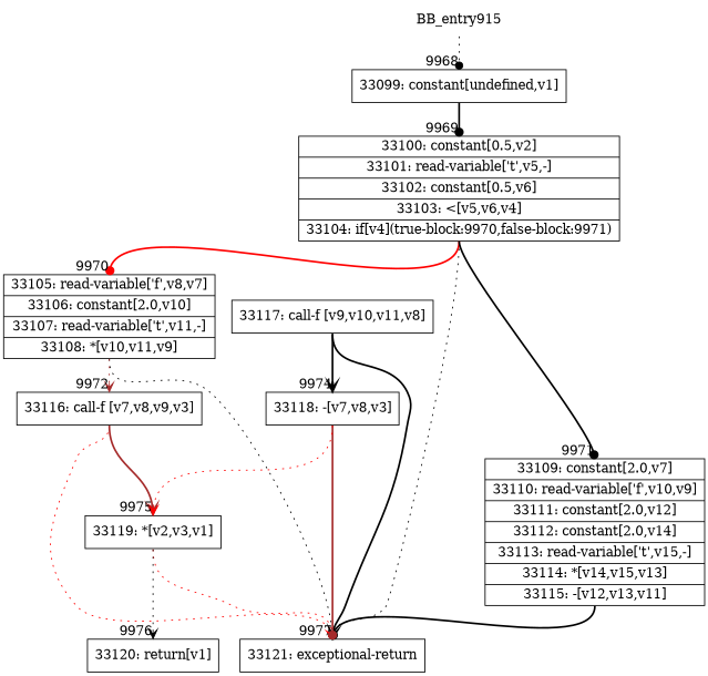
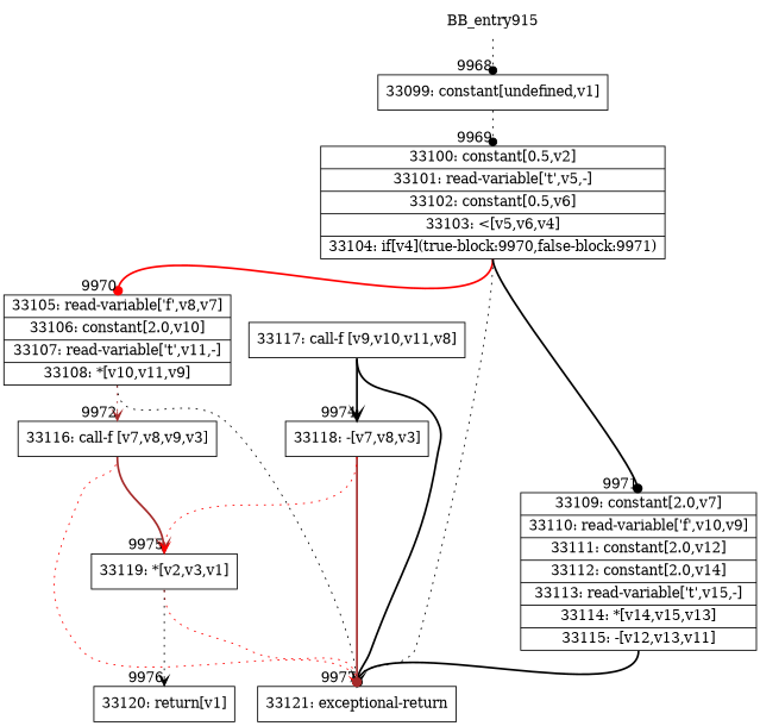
  digraph {
    rankdir=TD
    node [shape=record]
    edge [arrowhead=dot color=black headport=n style=dotted tailport=s]
    BB_entry915 [shape=none]
    n2 [label="{33099: constant[undefined,v1]}"]
    n3 [label="{33100: constant[0.5,v2]|33101: read-variable['t',v5,-]|33102: constant[0.5,v6]|33103: \<[v5,v6,v4]|33104: if[v4](true-block:9970,false-block:9971)}"]
    n4 [label="{33105: read-variable['f',v8,v7]|33106: constant[2.0,v10]|33107: read-variable['t',v11,-]|33108: *[v10,v11,v9]}"]
    n5 [label="{33109: constant[2.0,v7]|33110: read-variable['f',v10,v9]|33111: constant[2.0,v12]|33112: constant[2.0,v14]|33113: read-variable['t',v15,-]|33114: *[v14,v15,v13]|33115: -[v12,v13,v11]}"]
    n6 [label="{33121: exceptional-return}"]
    n7 [label="{33116: call-f [v7,v8,v9,v3]}"]
    n8 [label="{33119: *[v2,v3,v1]}"]
    n9 [label="{33117: call-f [v9,v10,v11,v8]}"]
    n10 [label="{33118: -[v7,v8,v3]}"]
    n11 [label="{33120: return[v1]}"]
    BB_entry915 -> n2 [headlabel="    9968"]
-   n2 -> n3 [headlabel="      9969" style=bold]
+   n2 -> n3 [headlabel="      9969"]
    n3 -> n4 [color=red headlabel="      9970" style=bold]
    n3 -> n5 [headlabel="      9971" style=bold]
    n3 -> n6 [headlabel="      9977"]
    n4 -> n6
    n4 -> n7 [arrowhead=vee color=brown headlabel="      9972"]
    n5 -> n6 [style=bold]
    n7 -> n6 [arrowhead=vee color=red]
    n7 -> n8 [arrowhead=vee color=brown headlabel="      9975" style=bold]
    n8 -> n6 [color=red]
    n8 -> n11 [arrowhead=vee headlabel="      9976"]
    n9 -> n6 [arrowhead=vee style=bold]
    n9 -> n10 [arrowhead=vee headlabel="      9974" style=bold]
    n10 -> n6 [color=brown style=bold]
    n10 -> n8 [arrowhead=vee color=red]
  }
